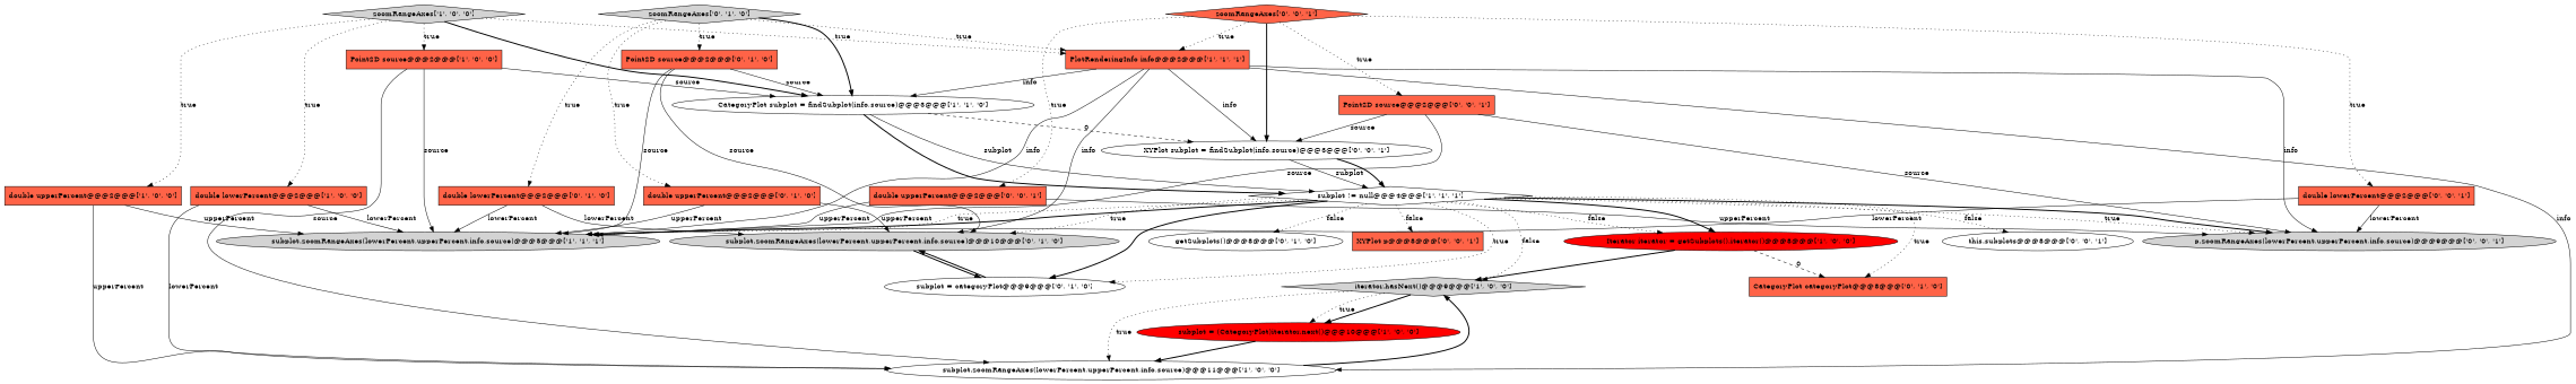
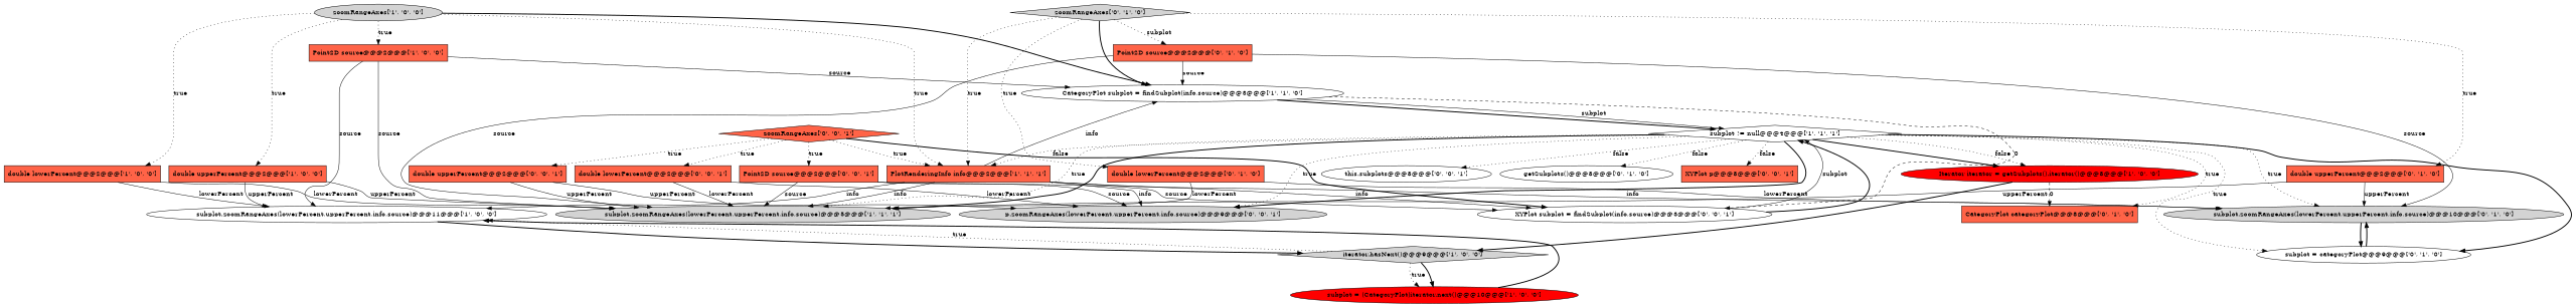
  digraph {
    node [fillcolor=tomato shape=box style=filled]
    edge [style=solid]
-   n1 [fillcolor=lightgray label="zoomRangeAxes['1', '0', '0']" shape=diamond]
+   n1 [fillcolor=lightgray label="zoomRangeAxes['1', '0', '0']" shape=ellipse]
    n2 [fillcolor=white label="CategoryPlot subplot = findSubplot(info,source)@@@3@@@['1', '1', '0']" shape=ellipse]
    n3 [label="Point2D source@@@2@@@['1', '0', '0']"]
    n4 [label="double lowerPercent@@@2@@@['1', '0', '0']"]
    n5 [label="double upperPercent@@@2@@@['1', '0', '0']"]
    n6 [label="PlotRenderingInfo info@@@2@@@['1', '1', '1']"]
    n7 [fillcolor=white label="subplot != null@@@4@@@['1', '1', '1']" shape=diamond]
    n8 [fillcolor=white label="XYPlot subplot = findSubplot(info,source)@@@3@@@['0', '0', '1']" shape=ellipse]
    n9 [fillcolor=lightgray label="subplot.zoomRangeAxes(lowerPercent,upperPercent,info,source)@@@5@@@['1', '1', '1']" shape=ellipse]
    n10 [fillcolor=white label="subplot.zoomRangeAxes(lowerPercent,upperPercent,info,source)@@@11@@@['1', '0', '0']" shape=ellipse]
    n11 [fillcolor=lightgray label="subplot.zoomRangeAxes(lowerPercent,upperPercent,info,source)@@@10@@@['0', '1', '0']" shape=ellipse]
    n12 [fillcolor=lightgray label="p.zoomRangeAxes(lowerPercent,upperPercent,info,source)@@@9@@@['0', '0', '1']" shape=ellipse]
    n13 [fillcolor=red label="Iterator iterator = getSubplots().iterator()@@@8@@@['1', '0', '0']" shape=ellipse]
    n14 [fillcolor=lightgray label="iterator.hasNext()@@@9@@@['1', '0', '0']" shape=diamond]
    n15 [label="CategoryPlot categoryPlot@@@8@@@['0', '1', '0']"]
    n16 [fillcolor=white label="this.subplots@@@8@@@['0', '0', '1']" shape=ellipse]
    n17 [fillcolor=white label="subplot = categoryPlot@@@9@@@['0', '1', '0']" shape=ellipse]
    n18 [fillcolor=white label="getSubplots()@@@8@@@['0', '1', '0']" shape=ellipse]
    n19 [label="XYPlot p@@@8@@@['0', '0', '1']"]
    n20 [fillcolor=red label="subplot = (CategoryPlot)iterator.next()@@@10@@@['1', '0', '0']" shape=ellipse]
    n21 [fillcolor=lightgray label="zoomRangeAxes['0', '1', '0']" shape=diamond]
    n22 [label="Point2D source@@@2@@@['0', '1', '0']"]
    n23 [label="double lowerPercent@@@2@@@['0', '1', '0']"]
    n24 [label="double upperPercent@@@2@@@['0', '1', '0']"]
    n25 [label="zoomRangeAxes['0', '0', '1']" shape=diamond]
    n26 [label="double upperPercent@@@2@@@['0', '0', '1']"]
    n27 [label="double lowerPercent@@@2@@@['0', '0', '1']"]
    n28 [label="Point2D source@@@2@@@['0', '0', '1']"]
    n1 -> n2 [style=bold]
    n1 -> n3 [label=true style=dotted]
    n1 -> n4 [label=true style=dotted]
    n1 -> n5 [label=true style=dotted]
    n1 -> n6 [label=true style=dotted]
    n2 -> n7 [style=bold]
    n2 -> n7 [label=subplot]
    n2 -> n8 [label=0 style=dashed]
    n3 -> n2 [label=source]
    n3 -> n9 [label=source]
    n3 -> n10 [label=source]
    n4 -> n9 [label=lowerPercent]
    n4 -> n10 [label=lowerPercent]
    n5 -> n9 [label=upperPercent]
    n5 -> n10 [label=upperPercent]
    n6 -> n2 [label=info]
    n6 -> n8 [label=info]
    n6 -> n9 [label=info]
    n6 -> n10 [label=info]
    n6 -> n11 [label=info]
    n6 -> n12 [label=info]
    n7 -> n9 [label=true style=dotted]
    n7 -> n9 [style=bold]
    n7 -> n11 [label=true style=dotted]
    n7 -> n12 [label=true style=dotted]
    n7 -> n12 [style=bold]
    n7 -> n13 [label=false style=dotted]
    n7 -> n13 [style=bold]
-   n7 -> n14 [label=false style=dotted]
+   n7 -> n6 [label=false style=dotted]
    n7 -> n15 [label=true style=dotted]
    n7 -> n16 [label=false style=dotted]
    n7 -> n17 [style=bold]
    n7 -> n17 [label=true style=dotted]
    n7 -> n18 [label=false style=dotted]
    n7 -> n19 [label=false style=dotted]
    n8 -> n7 [label=subplot]
    n8 -> n7 [style=bold]
    n10 -> n14 [style=bold]
    n11 -> n17 [style=bold]
    n13 -> n14 [style=bold]
    n13 -> n15 [label=0 style=dashed]
    n14 -> n10 [label=true style=dotted]
    n14 -> n20 [style=bold]
    n14 -> n20 [label=true style=dotted]
    n17 -> n11 [style=bold]
    n20 -> n10 [style=bold]
    n21 -> n2 [style=bold]
    n21 -> n6 [label=true style=dotted]
-   n21 -> n22 [label=true style=dotted]
+   n21 -> n22 [label=subplot style=dotted]
    n21 -> n23 [label=true style=dotted]
    n21 -> n24 [label=true style=dotted]
    n22 -> n2 [label=source]
    n22 -> n9 [label=source]
    n22 -> n11 [label=source]
    n23 -> n9 [label=lowerPercent]
    n23 -> n11 [label=lowerPercent]
    n24 -> n9 [label=upperPercent]
    n24 -> n11 [label=upperPercent]
    n25 -> n6 [label=true style=dotted]
    n25 -> n8 [style=bold]
    n25 -> n26 [label=true style=dotted]
    n25 -> n27 [label=true style=dotted]
    n25 -> n28 [label=true style=dotted]
    n26 -> n9 [label=upperPercent]
    n26 -> n12 [label=upperPercent]
    n27 -> n9 [label=lowerPercent]
    n27 -> n12 [label=lowerPercent]
    n28 -> n8 [label=source]
    n28 -> n9 [label=source]
    n28 -> n12 [label=source]
  }
